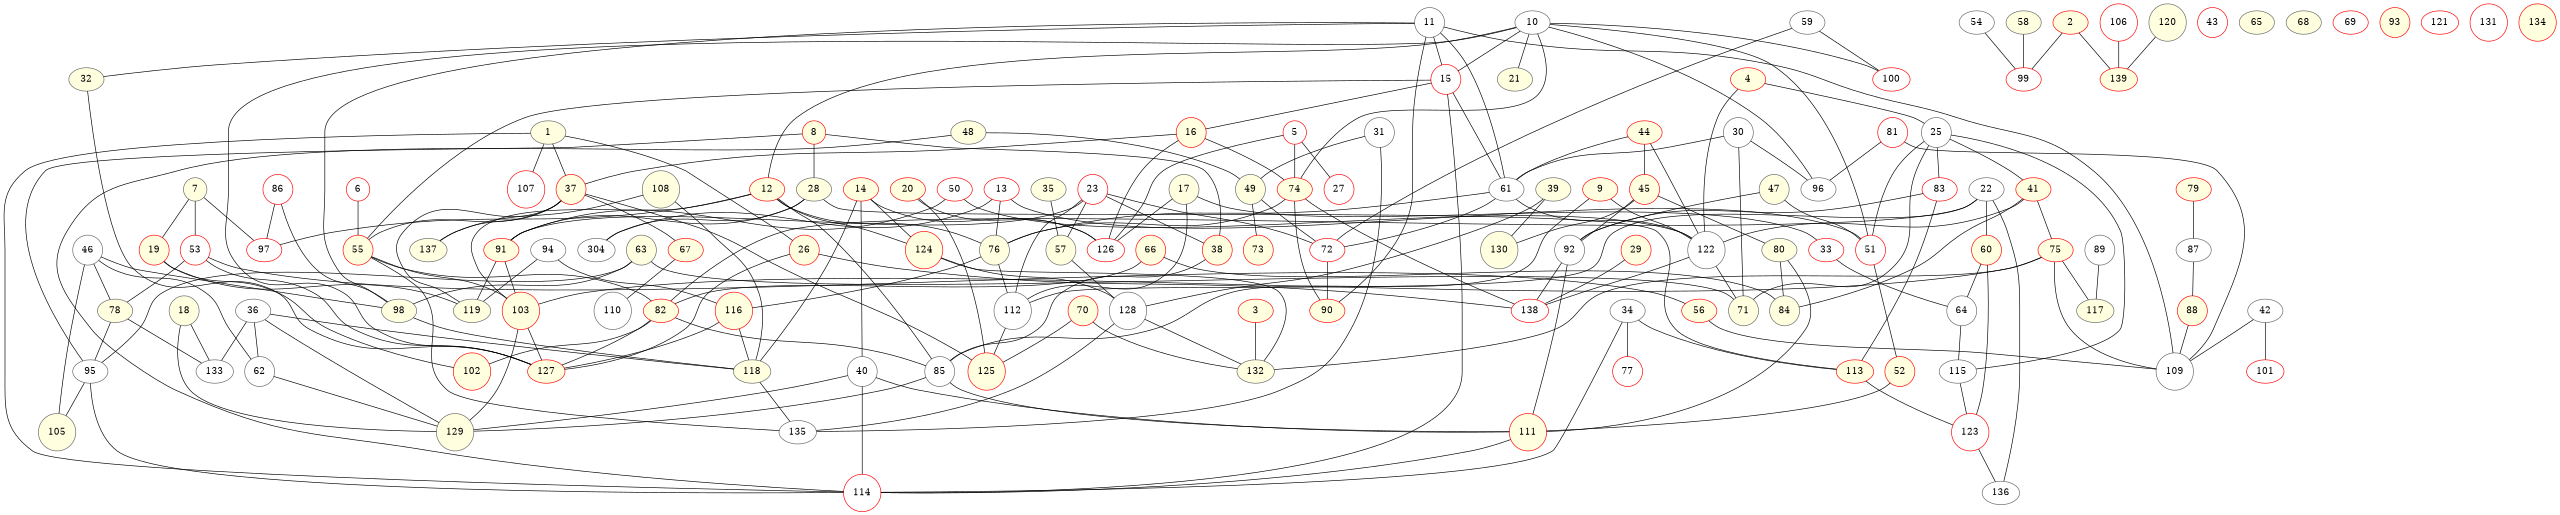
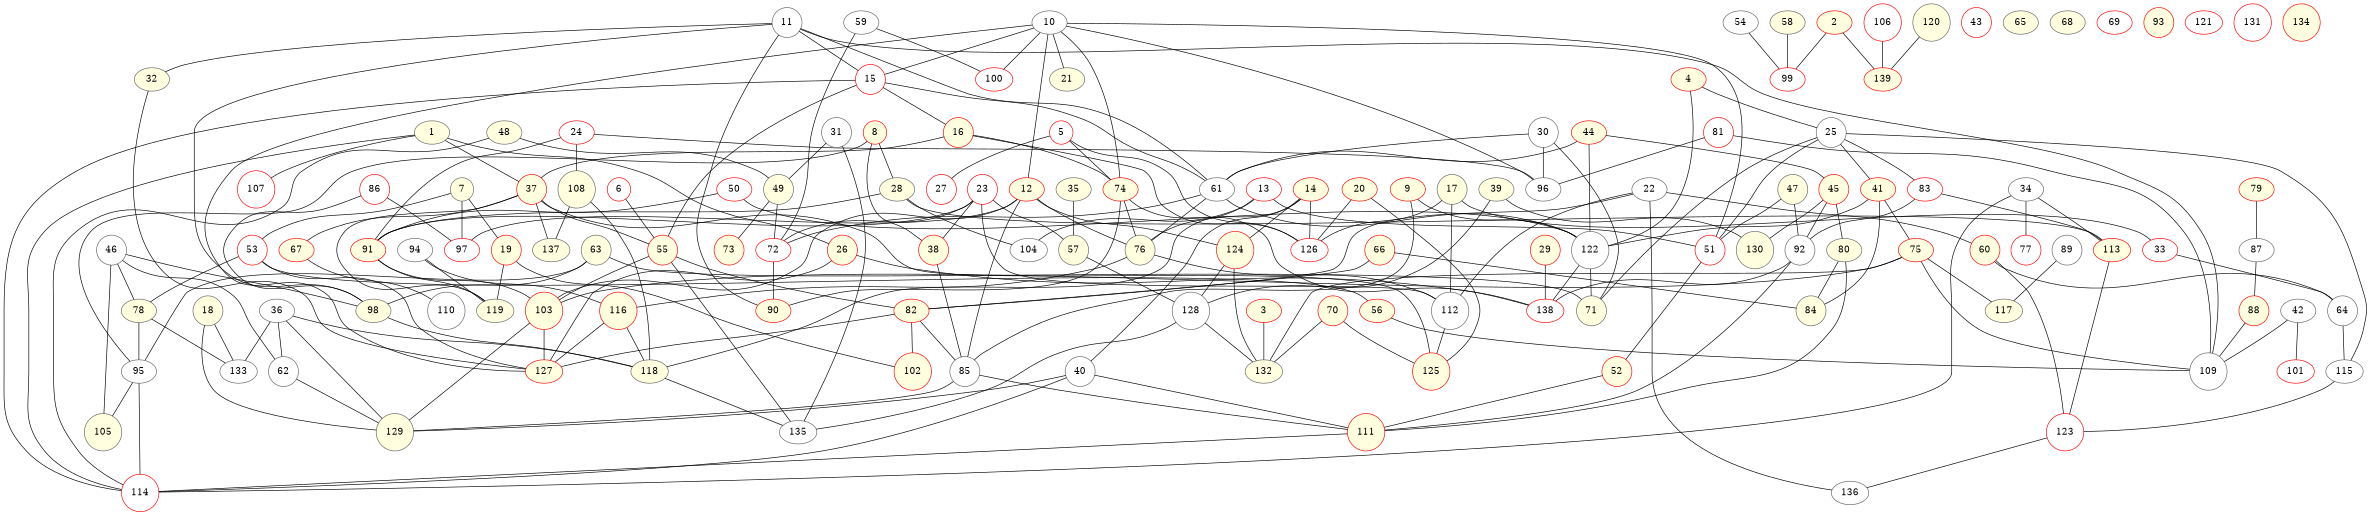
  graph {
    node [color=red fillcolor=lightyellow shape=circle style=filled]
    1 [color=gray40 shape=ellipse]
    26
    37
    107 [fillcolor=white]
    114 [fillcolor=white]
    127 [shape=ellipse]
    138 [fillcolor=white shape=ellipse]
    55
    119 [color=gray40 shape=ellipse]
    125
    67 [shape=ellipse]
    137 [color=gray40 shape=ellipse]
    2 [shape=ellipse]
    99 [fillcolor=white shape=ellipse]
    139 [shape=ellipse]
    3 [shape=ellipse]
    132 [color=gray40 shape=ellipse]
    4 [shape=ellipse]
    25 [color=gray40 fillcolor=white]
    122 [color=gray40 fillcolor=white]
    51 [fillcolor=white]
    41 [shape=ellipse]
    71 [color=gray40]
    83 [fillcolor=white shape=ellipse]
    115 [color=gray40 fillcolor=white shape=ellipse]
    5 [fillcolor=white]
    27 [fillcolor=white]
    74 [shape=ellipse]
    126 [fillcolor=white shape=ellipse]
    90 [shape=ellipse]
    76 [color=gray40]
    6 [fillcolor=white]
    103
    82 [shape=ellipse]
    135 [color=gray40 fillcolor=white shape=ellipse]
    7 [color=gray40]
    19
    53 [fillcolor=white]
    97 [fillcolor=white shape=ellipse]
    102
    78 [color=gray40 shape=ellipse]
    56 [shape=ellipse]
    28 [color=gray40 shape=ellipse]
    8
    38
    95 [color=gray40 fillcolor=white shape=ellipse]
-   104 [color=gray40 fillcolor=white shape=ellipse label=304]
+   104 [color=gray40 fillcolor=white shape=ellipse]
    91 [shape=ellipse]
    113 [shape=ellipse]
    85 [color=gray40 fillcolor=white]
    105 [color=gray40]
    9 [shape=ellipse]
    129 [color=gray40]
    111
    10 [color=gray40 fillcolor=white shape=ellipse]
    12 [shape=ellipse]
    15 [fillcolor=white]
    21 [color=gray40 shape=ellipse]
    96 [color=gray40 fillcolor=white shape=ellipse]
    100 [fillcolor=white shape=ellipse]
    124
    61 [color=gray40 fillcolor=white shape=ellipse]
    16
    52
    11 [color=gray40 fillcolor=white]
    32 [color=gray40 shape=ellipse]
    98 [color=gray40 shape=ellipse]
    109 [color=gray40 fillcolor=white]
    72 [fillcolor=white shape=ellipse]
    118 [color=gray40 shape=ellipse]
    112 [color=gray40 fillcolor=white]
    116
    128 [color=gray40 fillcolor=white]
    13 [fillcolor=white shape=ellipse]
    14 [shape=ellipse]
    40 [color=gray40 fillcolor=white]
    17 [color=gray40]
    33 [fillcolor=white shape=ellipse]
    64 [color=gray40 fillcolor=white]
    18 [color=gray40]
    133 [color=gray40 fillcolor=white shape=ellipse]
    20 [shape=ellipse]
    22 [color=gray40 fillcolor=white shape=ellipse]
    60
    136 [color=gray40 fillcolor=white shape=ellipse]
    123 [fillcolor=white]
    23 [fillcolor=white]
    57 [color=gray40]
+   24 [fillcolor=white shape=ellipse]
    108 [color=gray40]
    75 [shape=ellipse]
    84 [color=gray40]
    92 [color=gray40 fillcolor=white]
    29
    30 [color=gray40 fillcolor=white]
    31 [color=gray40 fillcolor=white]
    49 [color=gray40]
    73
    34 [color=gray40 fillcolor=white shape=ellipse]
    77 [fillcolor=white]
    35 [color=gray40 shape=ellipse]
    36 [color=gray40 fillcolor=white shape=ellipse]
    62 [color=gray40 fillcolor=white]
    110 [color=gray40 fillcolor=white]
    39 [color=gray40 shape=ellipse]
    130 [color=gray40]
    117 [color=gray40 shape=ellipse]
    42 [color=gray40 fillcolor=white shape=ellipse]
    101 [fillcolor=white shape=ellipse]
    43 [fillcolor=white]
    44 [shape=ellipse]
    45
    80 [color=gray40 shape=ellipse]
    46 [color=gray40 fillcolor=white]
    47 [color=gray40]
    48 [color=gray40 shape=ellipse]
    50 [fillcolor=white shape=ellipse]
    54 [color=gray40 fillcolor=white shape=ellipse]
    58 [color=gray40 shape=ellipse]
    59 [color=gray40 fillcolor=white shape=ellipse]
    63 [color=gray40]
    65 [color=gray40 shape=ellipse]
    66
    68 [color=gray40 shape=ellipse]
    69 [fillcolor=white shape=ellipse]
    70
    79 [shape=ellipse]
    87 [color=gray40 fillcolor=white shape=ellipse]
    88
    81 [fillcolor=white]
    86 [fillcolor=white]
    89 [color=gray40 fillcolor=white]
    93
    94 [color=gray40 fillcolor=white shape=ellipse]
    106 [fillcolor=white]
    120 [color=gray40]
    121 [fillcolor=white shape=ellipse]
    131 [fillcolor=white]
    134
    1 -- 26
    1 -- 37
    1 -- 107
    1 -- 114
    26 -- 127
    26 -- 138
    37 -- 55
    37 -- 119
    37 -- 125
    37 -- 67
    37 -- 137
    55 -- 103
    55 -- 82
    55 -- 135
    67 -- 110
    2 -- 99
    2 -- 139
    3 -- 132
    4 -- 25
    4 -- 122
    25 -- 51
    25 -- 41
    25 -- 71
    25 -- 83
    25 -- 115
    122 -- 138
    122 -- 71
    51 -- 52
    41 -- 122
    41 -- 75
    41 -- 84
    83 -- 113
    83 -- 92
    115 -- 123
    5 -- 27
    5 -- 74
    5 -- 126
    74 -- 138
    74 -- 90
    74 -- 76
    76 -- 112
    76 -- 116
    6 -- 55
    103 -- 127
    103 -- 129
    82 -- 127
    82 -- 102
    82 -- 85
    7 -- 19
    7 -- 53
    7 -- 97
    19 -- 119
    19 -- 102
    53 -- 127
    53 -- 78
    53 -- 56
    78 -- 95
    78 -- 133
    56 -- 109
    28 -- 104
    28 -- 91
    28 -- 113
    8 -- 28
    8 -- 38
    8 -- 95
    38 -- 85
    95 -- 114
    95 -- 105
    91 -- 119
    91 -- 103
    113 -- 123
    85 -- 129
    85 -- 111
    9 -- 122
    9 -- 85
    111 -- 114
    10 -- 127
    10 -- 51
    10 -- 74
    10 -- 12
    10 -- 15
    10 -- 21
    10 -- 96
    10 -- 100
    12 -- 76
    12 -- 103
    12 -- 97
    12 -- 85
    12 -- 124
    15 -- 114
    15 -- 55
    15 -- 61
    15 -- 16
    124 -- 132
    124 -- 128
    61 -- 122
    61 -- 76
    61 -- 72
    16 -- 37
    16 -- 74
    16 -- 126
    52 -- 111
    11 -- 90
    11 -- 15
    11 -- 61
    11 -- 32
    11 -- 98
    11 -- 109
    32 -- 127
    98 -- 118
    72 -- 90
    118 -- 135
    112 -- 125
    116 -- 127
    116 -- 118
    128 -- 132
    128 -- 135
    13 -- 51
    13 -- 76
    13 -- 104
    14 -- 126
    14 -- 124
    14 -- 118
    14 -- 40
    40 -- 114
    40 -- 129
    40 -- 111
    17 -- 126
    17 -- 112
    17 -- 33
    33 -- 64
    64 -- 115
    18 -- 129
    18 -- 133
    20 -- 125
    20 -- 126
    22 -- 82
    22 -- 112
    22 -- 60
    22 -- 136
    60 -- 64
    60 -- 123
    123 -- 136
    23 -- 38
    23 -- 91
    23 -- 72
    23 -- 112
    23 -- 57
    57 -- 128
+   24 -- 91
+   24 -- 96
+   24 -- 108
    108 -- 137
    108 -- 118
    75 -- 132
    75 -- 103
    75 -- 109
    75 -- 117
    92 -- 138
    92 -- 111
    29 -- 138
    30 -- 71
    30 -- 96
    30 -- 61
    31 -- 135
    31 -- 49
    49 -- 72
    49 -- 73
    34 -- 114
    34 -- 113
    34 -- 77
    35 -- 57
    36 -- 129
    36 -- 118
    36 -- 133
    36 -- 62
    62 -- 129
    39 -- 128
    39 -- 130
    42 -- 109
    42 -- 101
    44 -- 122
    44 -- 61
    44 -- 45
    45 -- 92
    45 -- 130
    45 -- 80
    80 -- 111
    80 -- 84
    46 -- 78
    46 -- 105
    46 -- 98
    46 -- 62
    47 -- 51
    47 -- 92
    48 -- 114
    48 -- 49
    50 -- 122
    50 -- 91
    54 -- 99
    58 -- 99
    59 -- 100
    59 -- 72
    63 -- 71
    63 -- 95
    63 -- 98
    66 -- 82
    66 -- 84
    70 -- 125
    70 -- 132
    79 -- 87
    87 -- 88
    88 -- 109
    81 -- 96
    81 -- 109
    86 -- 97
    86 -- 98
    89 -- 117
    94 -- 119
    94 -- 116
    106 -- 139
    120 -- 139
  }
